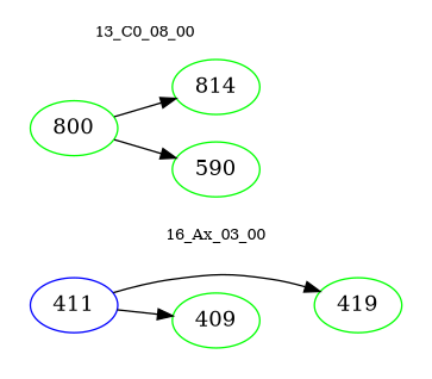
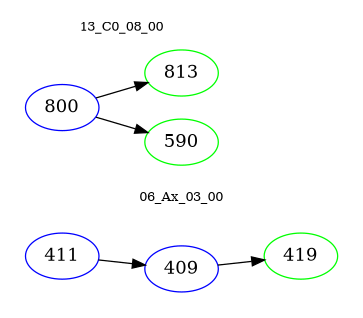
  digraph {
    rankdir=LR
    node [color=green]
    edge [color=black]
    n1 [color=blue label=411]
-   n2 [label=409]
+   n2 [color=blue label=409]
    n3 [label=419]
-   n4 [label=800]
+   n4 [color=blue label=800]
    n5 [label=590]
-   n6 [label=814]
+   n6 [label=813]
    subgraph cluster_1 {
      color=white
      fontsize=10
-     label="16_Ax_03_00"
+     label="06_Ax_03_00"
      n1
      n2
      n3
    }
    subgraph cluster_2 {
      color=white
      fontsize=10
      label="13_C0_08_00"
      n4
      n5
      n6
    }
    n1 -> n2
-   n1 -> n3
+   n2 -> n3
    n4 -> n5
    n4 -> n6
  }
